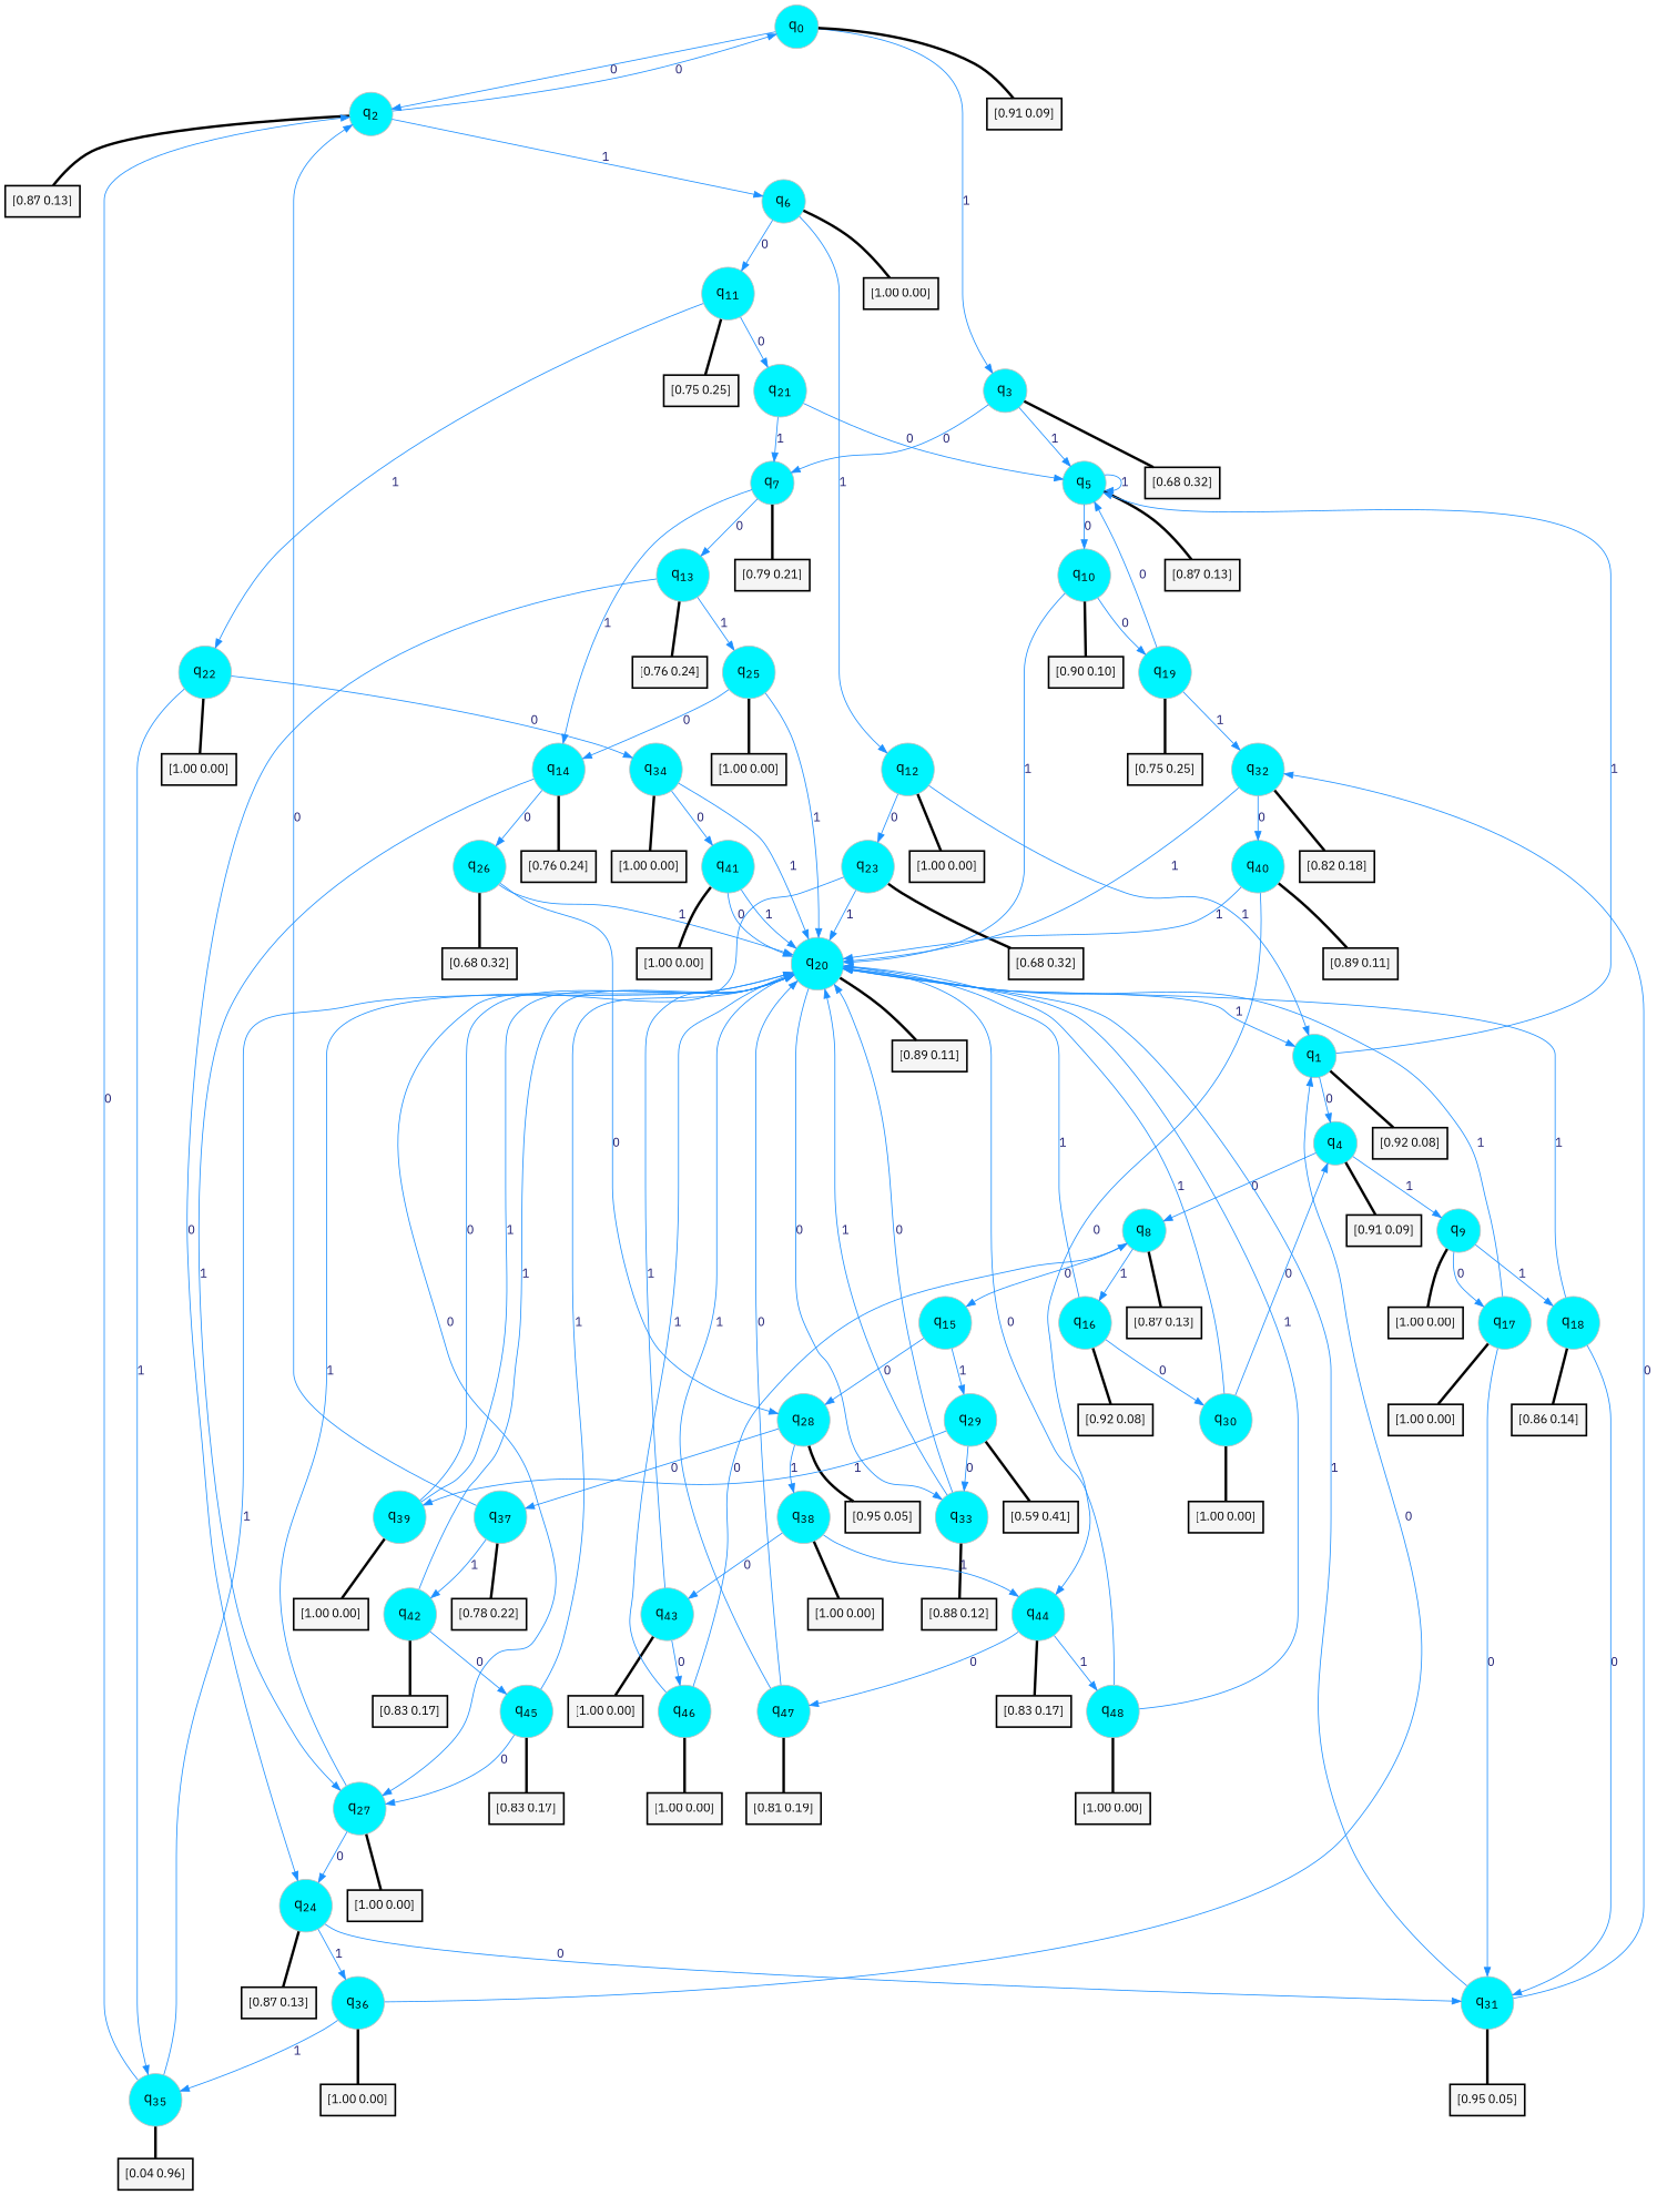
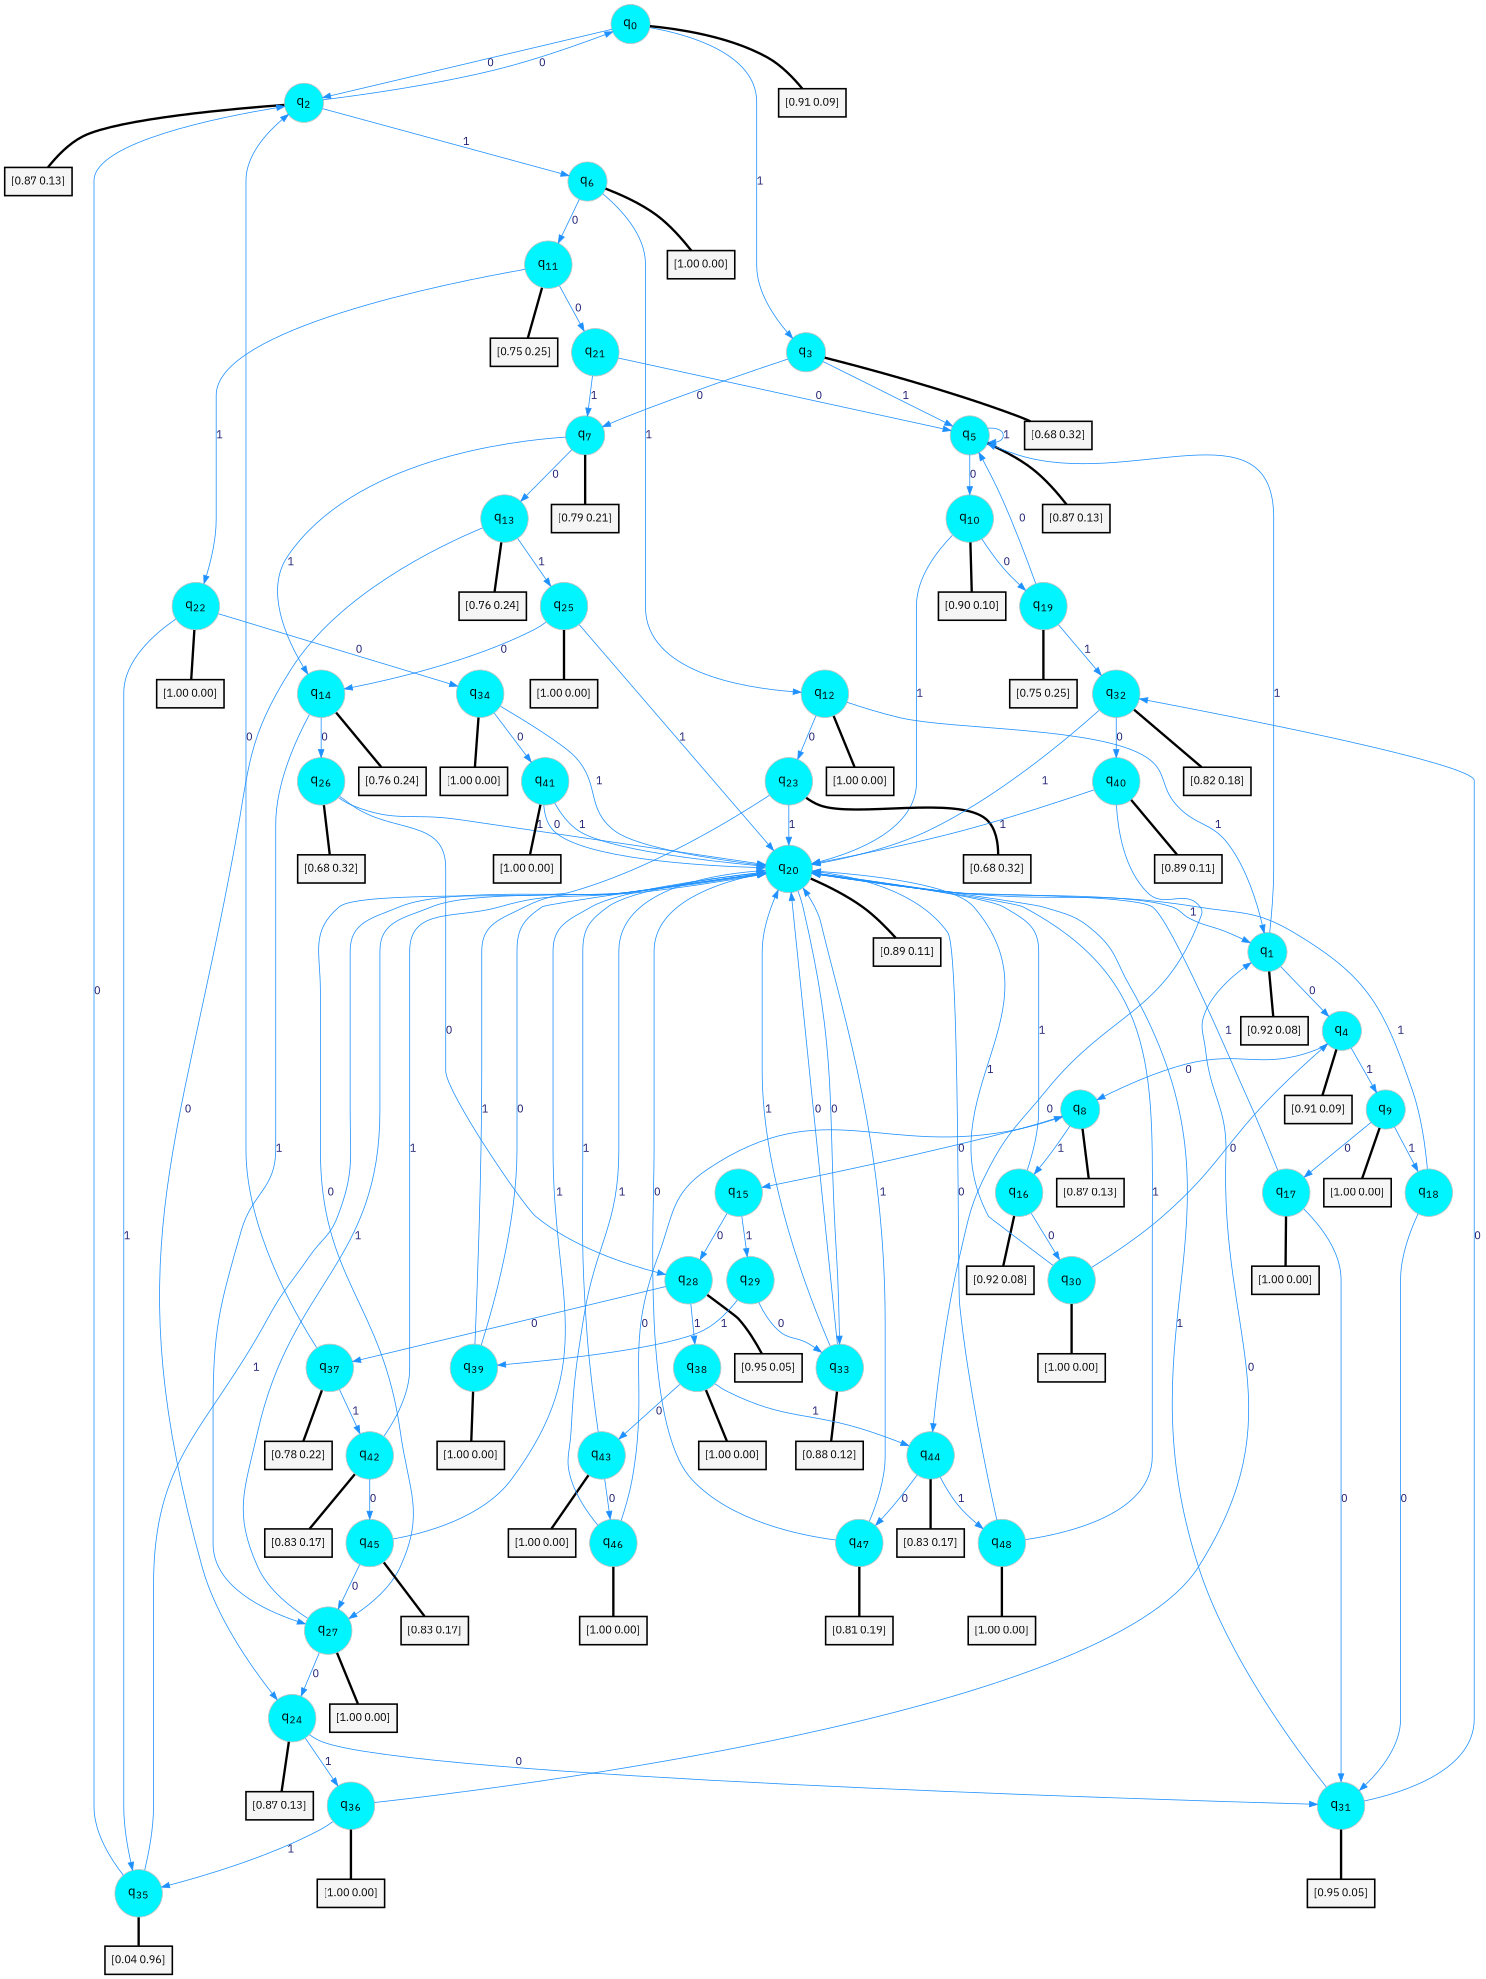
  digraph {
    fontname="IBM Plex Sans"
    rankdir=TD
    node [color=gray fillcolor=turquoise1 fontcolor=black fontname="IBM Plex Sans" fontsize=16 fontweight=bold shape=circle style=filled]
    edge [arrowsize=1 color=dodgerblue1 fontcolor=midnightblue fontname="IBM Plex Sans" fontweight=bold penwidth=1 style=solid weight=20]
    n1 [label=<q<SUB>0</SUB>>]
    n2 [label=<q<SUB>2</SUB>>]
    n3 [label=<q<SUB>3</SUB>>]
    n4 [color=black fillcolor=whitesmoke fontsize=14 label="[0.91 0.09]" penwidth=2 shape=box]
    n5 [label=<q<SUB>6</SUB>>]
    n6 [color=black fillcolor=whitesmoke fontsize=14 label="[0.87 0.13]" penwidth=2 shape=box]
    n7 [label=<q<SUB>5</SUB>>]
    n8 [label=<q<SUB>7</SUB>>]
    n9 [color=black fillcolor=whitesmoke fontsize=14 label="[0.68 0.32]" penwidth=2 shape=box]
    n10 [label=<q<SUB>1</SUB>>]
    n11 [label=<q<SUB>4</SUB>>]
    n12 [color=black fillcolor=whitesmoke fontsize=14 label="[0.92 0.08]" penwidth=2 shape=box]
    n13 [label=<q<SUB>8</SUB>>]
    n14 [label=<q<SUB>9</SUB>>]
    n15 [color=black fillcolor=whitesmoke fontsize=14 label="[0.91 0.09]" penwidth=2 shape=box]
    n16 [label=<q<SUB>10</SUB>>]
    n17 [color=black fillcolor=whitesmoke fontsize=14 label="[0.87 0.13]" penwidth=2 shape=box]
    n18 [label=<q<SUB>11</SUB>>]
    n19 [label=<q<SUB>12</SUB>>]
    n20 [color=black fillcolor=whitesmoke fontsize=14 label="[1.00 0.00]" penwidth=2 shape=box]
    n21 [label=<q<SUB>13</SUB>>]
    n22 [label=<q<SUB>14</SUB>>]
    n23 [color=black fillcolor=whitesmoke fontsize=14 label="[0.79 0.21]" penwidth=2 shape=box]
    n24 [label=<q<SUB>15</SUB>>]
    n25 [label=<q<SUB>16</SUB>>]
    n26 [color=black fillcolor=whitesmoke fontsize=14 label="[0.87 0.13]" penwidth=2 shape=box]
    n27 [label=<q<SUB>17</SUB>>]
    n28 [label=<q<SUB>18</SUB>>]
    n29 [color=black fillcolor=whitesmoke fontsize=14 label="[1.00 0.00]" penwidth=2 shape=box]
    n30 [label=<q<SUB>19</SUB>>]
    n31 [label=<q<SUB>20</SUB>>]
    n32 [color=black fillcolor=whitesmoke fontsize=14 label="[0.90 0.10]" penwidth=2 shape=box]
    n33 [label=<q<SUB>21</SUB>>]
    n34 [label=<q<SUB>22</SUB>>]
    n35 [color=black fillcolor=whitesmoke fontsize=14 label="[0.75 0.25]" penwidth=2 shape=box]
    n36 [label=<q<SUB>23</SUB>>]
    n37 [color=black fillcolor=whitesmoke fontsize=14 label="[1.00 0.00]" penwidth=2 shape=box]
    n38 [label=<q<SUB>24</SUB>>]
    n39 [label=<q<SUB>25</SUB>>]
    n40 [color=black fillcolor=whitesmoke fontsize=14 label="[0.76 0.24]" penwidth=2 shape=box]
    n41 [label=<q<SUB>26</SUB>>]
    n42 [label=<q<SUB>27</SUB>>]
    n43 [color=black fillcolor=whitesmoke fontsize=14 label="[0.76 0.24]" penwidth=2 shape=box]
    n44 [label=<q<SUB>28</SUB>>]
    n45 [label=<q<SUB>29</SUB>>]
    n46 [label=<q<SUB>30</SUB>>]
    n47 [color=black fillcolor=whitesmoke fontsize=14 label="[0.92 0.08]" penwidth=2 shape=box]
    n48 [label=<q<SUB>31</SUB>>]
    n49 [color=black fillcolor=whitesmoke fontsize=14 label="[1.00 0.00]" penwidth=2 shape=box]
-   n50 [color=black fillcolor=whitesmoke fontsize=14 label="[0.86 0.14]" penwidth=2 shape=box]
    n51 [label=<q<SUB>32</SUB>>]
    n52 [color=black fillcolor=whitesmoke fontsize=14 label="[0.75 0.25]" penwidth=2 shape=box]
    n53 [label=<q<SUB>33</SUB>>]
    n54 [color=black fillcolor=whitesmoke fontsize=14 label="[0.89 0.11]" penwidth=2 shape=box]
    n55 [label=<q<SUB>34</SUB>>]
    n56 [label=<q<SUB>35</SUB>>]
    n57 [color=black fillcolor=whitesmoke fontsize=14 label="[1.00 0.00]" penwidth=2 shape=box]
    n58 [color=black fillcolor=whitesmoke fontsize=14 label="[0.68 0.32]" penwidth=2 shape=box]
    n59 [label=<q<SUB>36</SUB>>]
    n60 [color=black fillcolor=whitesmoke fontsize=14 label="[0.87 0.13]" penwidth=2 shape=box]
    n61 [color=black fillcolor=whitesmoke fontsize=14 label="[1.00 0.00]" penwidth=2 shape=box]
    n62 [color=black fillcolor=whitesmoke fontsize=14 label="[0.68 0.32]" penwidth=2 shape=box]
    n63 [color=black fillcolor=whitesmoke fontsize=14 label="[1.00 0.00]" penwidth=2 shape=box]
    n64 [label=<q<SUB>37</SUB>>]
    n65 [label=<q<SUB>38</SUB>>]
    n66 [color=black fillcolor=whitesmoke fontsize=14 label="[0.95 0.05]" penwidth=2 shape=box]
    n67 [label=<q<SUB>39</SUB>>]
-   n68 [color=black fillcolor=whitesmoke fontsize=14 label="[0.59 0.41]" penwidth=2 shape=box]
    n69 [color=black fillcolor=whitesmoke fontsize=14 label="[1.00 0.00]" penwidth=2 shape=box]
    n70 [color=black fillcolor=whitesmoke fontsize=14 label="[0.95 0.05]" penwidth=2 shape=box]
    n71 [label=<q<SUB>40</SUB>>]
    n72 [color=black fillcolor=whitesmoke fontsize=14 label="[0.82 0.18]" penwidth=2 shape=box]
    n73 [color=black fillcolor=whitesmoke fontsize=14 label="[0.88 0.12]" penwidth=2 shape=box]
    n74 [label=<q<SUB>41</SUB>>]
    n75 [color=black fillcolor=whitesmoke fontsize=14 label="[1.00 0.00]" penwidth=2 shape=box]
    n76 [color=black fillcolor=whitesmoke fontsize=14 label="[0.04 0.96]" penwidth=2 shape=box]
    n77 [color=black fillcolor=whitesmoke fontsize=14 label="[1.00 0.00]" penwidth=2 shape=box]
    n78 [label=<q<SUB>42</SUB>>]
    n79 [color=black fillcolor=whitesmoke fontsize=14 label="[0.78 0.22]" penwidth=2 shape=box]
    n80 [label=<q<SUB>43</SUB>>]
    n81 [label=<q<SUB>44</SUB>>]
    n82 [color=black fillcolor=whitesmoke fontsize=14 label="[1.00 0.00]" penwidth=2 shape=box]
    n83 [color=black fillcolor=whitesmoke fontsize=14 label="[1.00 0.00]" penwidth=2 shape=box]
    n84 [color=black fillcolor=whitesmoke fontsize=14 label="[0.89 0.11]" penwidth=2 shape=box]
    n85 [color=black fillcolor=whitesmoke fontsize=14 label="[1.00 0.00]" penwidth=2 shape=box]
    n86 [label=<q<SUB>45</SUB>>]
    n87 [color=black fillcolor=whitesmoke fontsize=14 label="[0.83 0.17]" penwidth=2 shape=box]
    n88 [label=<q<SUB>46</SUB>>]
    n89 [color=black fillcolor=whitesmoke fontsize=14 label="[1.00 0.00]" penwidth=2 shape=box]
    n90 [label=<q<SUB>47</SUB>>]
    n91 [label=<q<SUB>48</SUB>>]
    n92 [color=black fillcolor=whitesmoke fontsize=14 label="[0.83 0.17]" penwidth=2 shape=box]
    n93 [color=black fillcolor=whitesmoke fontsize=14 label="[0.83 0.17]" penwidth=2 shape=box]
    n94 [color=black fillcolor=whitesmoke fontsize=14 label="[1.00 0.00]" penwidth=2 shape=box]
    n95 [color=black fillcolor=whitesmoke fontsize=14 label="[0.81 0.19]" penwidth=2 shape=box]
    n96 [color=black fillcolor=whitesmoke fontsize=14 label="[1.00 0.00]" penwidth=2 shape=box]
    n1 -> n2 [label=0]
    n1 -> n3 [label=1]
    n1 -> n4 [arrowhead=none color=black penwidth=3]
    n2 -> n1 [label=0]
    n2 -> n5 [label=1]
    n2 -> n6 [arrowhead=none color=black penwidth=3]
    n3 -> n7 [label=1]
    n3 -> n8 [label=0]
    n3 -> n9 [arrowhead=none color=black penwidth=3]
    n5 -> n18 [label=0]
    n5 -> n19 [label=1]
    n5 -> n20 [arrowhead=none color=black penwidth=3]
    n7 -> n7 [label=1]
    n7 -> n16 [label=0]
    n7 -> n17 [arrowhead=none color=black penwidth=3]
    n8 -> n21 [label=0]
    n8 -> n22 [label=1]
    n8 -> n23 [arrowhead=none color=black penwidth=3]
    n10 -> n7 [label=1]
    n10 -> n11 [label=0]
    n10 -> n12 [arrowhead=none color=black penwidth=3]
    n11 -> n13 [label=0]
    n11 -> n14 [label=1]
    n11 -> n15 [arrowhead=none color=black penwidth=3]
    n13 -> n24 [label=0]
    n13 -> n25 [label=1]
    n13 -> n26 [arrowhead=none color=black penwidth=3]
    n14 -> n27 [label=0]
    n14 -> n28 [label=1]
    n14 -> n29 [arrowhead=none color=black penwidth=3]
    n16 -> n30 [label=0]
    n16 -> n31 [label=1]
    n16 -> n32 [arrowhead=none color=black penwidth=3]
    n18 -> n33 [label=0]
    n18 -> n34 [label=1]
    n18 -> n35 [arrowhead=none color=black penwidth=3]
    n19 -> n10 [label=1]
    n19 -> n36 [label=0]
    n19 -> n37 [arrowhead=none color=black penwidth=3]
    n21 -> n38 [label=0]
    n21 -> n39 [label=1]
    n21 -> n40 [arrowhead=none color=black penwidth=3]
    n22 -> n41 [label=0]
    n22 -> n42 [label=1]
    n22 -> n43 [arrowhead=none color=black penwidth=3]
    n24 -> n44 [label=0]
    n24 -> n45 [label=1]
    n25 -> n31 [label=1]
    n25 -> n46 [label=0]
    n25 -> n47 [arrowhead=none color=black penwidth=3]
    n27 -> n31 [label=1]
    n27 -> n48 [label=0]
    n27 -> n49 [arrowhead=none color=black penwidth=3]
    n28 -> n31 [label=1]
    n28 -> n48 [label=0]
-   n28 -> n50 [arrowhead=none color=black penwidth=3]
    n30 -> n7 [label=0]
    n30 -> n51 [label=1]
    n30 -> n52 [arrowhead=none color=black penwidth=3]
    n31 -> n10 [label=1]
    n31 -> n53 [label=0]
    n31 -> n54 [arrowhead=none color=black penwidth=3]
    n33 -> n7 [label=0]
    n33 -> n8 [label=1]
    n34 -> n55 [label=0]
    n34 -> n56 [label=1]
    n34 -> n57 [arrowhead=none color=black penwidth=3]
    n36 -> n31 [label=1]
    n36 -> n42 [label=0]
    n36 -> n58 [arrowhead=none color=black penwidth=3]
    n38 -> n48 [label=0]
    n38 -> n59 [label=1]
    n38 -> n60 [arrowhead=none color=black penwidth=3]
    n39 -> n22 [label=0]
    n39 -> n31 [label=1]
    n39 -> n61 [arrowhead=none color=black penwidth=3]
    n41 -> n31 [label=1]
    n41 -> n44 [label=0]
    n41 -> n62 [arrowhead=none color=black penwidth=3]
    n42 -> n31 [label=1]
    n42 -> n38 [label=0]
    n42 -> n63 [arrowhead=none color=black penwidth=3]
    n44 -> n64 [label=0]
    n44 -> n65 [label=1]
    n44 -> n66 [arrowhead=none color=black penwidth=3]
    n45 -> n53 [label=0]
    n45 -> n67 [label=1]
-   n45 -> n68 [arrowhead=none color=black penwidth=3]
    n46 -> n11 [label=0]
    n46 -> n31 [label=1]
    n46 -> n69 [arrowhead=none color=black penwidth=3]
    n48 -> n31 [label=1]
    n48 -> n51 [label=0]
    n48 -> n70 [arrowhead=none color=black penwidth=3]
    n51 -> n31 [label=1]
    n51 -> n71 [label=0]
    n51 -> n72 [arrowhead=none color=black penwidth=3]
    n53 -> n31 [label=0]
    n53 -> n31 [label=1]
    n53 -> n73 [arrowhead=none color=black penwidth=3]
    n55 -> n31 [label=1]
    n55 -> n74 [label=0]
    n55 -> n75 [arrowhead=none color=black penwidth=3]
    n56 -> n2 [label=0]
    n56 -> n31 [label=1]
    n56 -> n76 [arrowhead=none color=black penwidth=3]
    n59 -> n10 [label=0]
    n59 -> n56 [label=1]
    n59 -> n77 [arrowhead=none color=black penwidth=3]
    n64 -> n2 [label=0]
    n64 -> n78 [label=1]
    n64 -> n79 [arrowhead=none color=black penwidth=3]
    n65 -> n80 [label=0]
    n65 -> n81 [label=1]
    n65 -> n82 [arrowhead=none color=black penwidth=3]
    n67 -> n31 [label=0]
    n67 -> n31 [label=1]
    n67 -> n83 [arrowhead=none color=black penwidth=3]
    n71 -> n31 [label=1]
    n71 -> n81 [label=0]
    n71 -> n84 [arrowhead=none color=black penwidth=3]
    n74 -> n31 [label=0]
    n74 -> n31 [label=1]
    n74 -> n85 [arrowhead=none color=black penwidth=3]
    n78 -> n31 [label=1]
    n78 -> n86 [label=0]
    n78 -> n87 [arrowhead=none color=black penwidth=3]
    n80 -> n31 [label=1]
    n80 -> n88 [label=0]
    n80 -> n89 [arrowhead=none color=black penwidth=3]
    n81 -> n90 [label=0]
    n81 -> n91 [label=1]
    n81 -> n92 [arrowhead=none color=black penwidth=3]
    n86 -> n31 [label=1]
    n86 -> n42 [label=0]
    n86 -> n93 [arrowhead=none color=black penwidth=3]
    n88 -> n13 [label=0]
    n88 -> n31 [label=1]
    n88 -> n94 [arrowhead=none color=black penwidth=3]
    n90 -> n31 [label=0]
    n90 -> n31 [label=1]
    n90 -> n95 [arrowhead=none color=black penwidth=3]
    n91 -> n31 [label=0]
    n91 -> n31 [label=1]
    n91 -> n96 [arrowhead=none color=black penwidth=3]
  }
